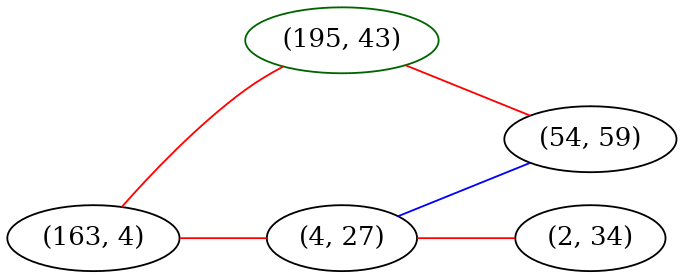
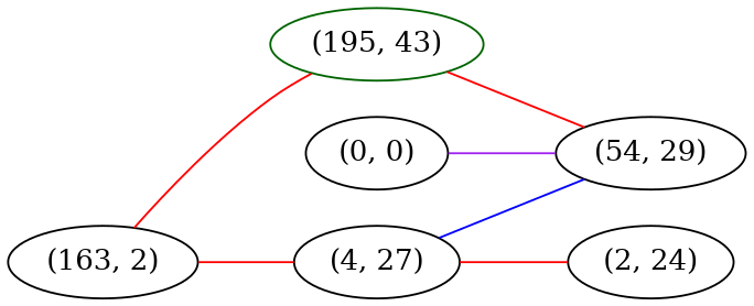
  graph {
    rankdir=LR
    node [color=black]
    edge [color=red weight=3]
    n1 [color=darkgreen label="(195, 43)"]
-   "(163, 2)" [label="(163, 4)"]
+   "(163, 2)"
    "(4, 27)"
-   "(54, 29)" [label="(54, 59)"]
-   "(2, 24)" [label="(2, 34)"]
+   "(54, 29)"
+   "(2, 24)"
+   "(0, 0)"
    n1 -- "(54, 29)" [weight=1]
    "(163, 2)" -- n1 [weight=1]
    "(163, 2)" -- "(4, 27)"
    "(4, 27)" -- "(54, 29)" [color=blue]
    "(4, 27)" -- "(2, 24)"
+   "(0, 0)" -- "(54, 29)" [color=purple weight=4]
  }
